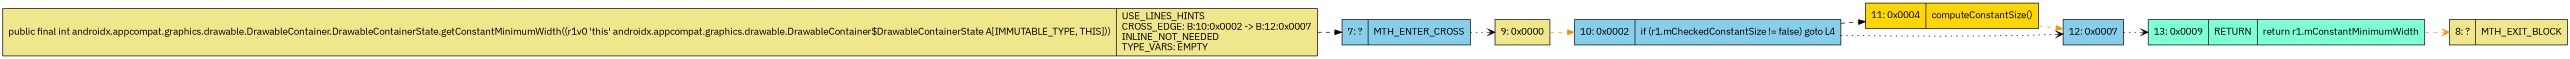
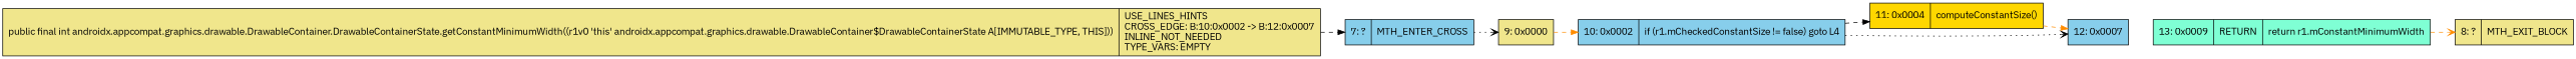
  digraph {
    fontname="IBM Plex Sans"
    rankdir=LR
    node [fillcolor=skyblue fontname="IBM Plex Sans" shape=record style=filled]
    edge [arrowhead=vee color=black fontname="IBM Plex Sans" style=dashed]
    n1 [label="{7\:\ ?|MTH_ENTER_CROSS\l}"]
    n2 [fillcolor=khaki label="{9\:\ 0x0000}"]
    n3 [label="{10\:\ 0x0002|if (r1.mCheckedConstantSize != false) goto L4\l}"]
    n4 [fillcolor=gold label="{11\:\ 0x0004|computeConstantSize()\l}"]
    n5 [label="{12\:\ 0x0007}"]
    n6 [fillcolor=aquamarine label="{13\:\ 0x0009|RETURN\l|return r1.mConstantMinimumWidth\l}"]
    n7 [fillcolor=khaki label="{8\:\ ?|MTH_EXIT_BLOCK\l}"]
    n8 [fillcolor=khaki label="{public final int androidx.appcompat.graphics.drawable.DrawableContainer.DrawableContainerState.getConstantMinimumWidth((r1v0 'this' androidx.appcompat.graphics.drawable.DrawableContainer$DrawableContainerState A[IMMUTABLE_TYPE, THIS]))  | USE_LINES_HINTS\lCROSS_EDGE: B:10:0x0002 \-\> B:12:0x0007\lINLINE_NOT_NEEDED\lTYPE_VARS: EMPTY\l}"]
    n1 -> n2 [style=dotted]
    n2 -> n3 [arrowhead=normal color=darkorange]
    n3 -> n4 [arrowhead=normal]
    n3 -> n5 [style=dotted]
    n4 -> n5 [arrowhead=normal color=darkorange]
-   n5 -> n6 [style=dotted]
    n6 -> n7 [color=darkorange]
    n8 -> n1 [arrowhead=normal]
  }
